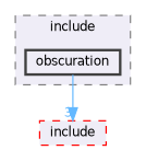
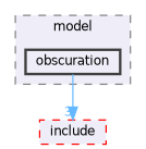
  digraph {
    compound=true
    node [fillcolor="#efedf7" fontname=Helvetica fontsize=10 shape=box]
    n1 [color=grey25 height=0.2 label=obscuration style="filled,bold" width=0.4]
    n2 [color=red height=0.2 label=include style="filled,dashed" width=0.4]
    subgraph cluster_1 {
      bgcolor="#efedf7"
      fontname=Helvetica
      fontsize=10
-     label=include
+     label=model
      pencolor=grey50
      style="filled,dashed"
      n1
    }
    n1 -> n2 [color=steelblue1 fontcolor=steelblue1 fontname=Helvetica fontsize=10 headlabel=3 labeldistance=1.5 labelfontname=Helvetica labelfontsize=10]
  }
